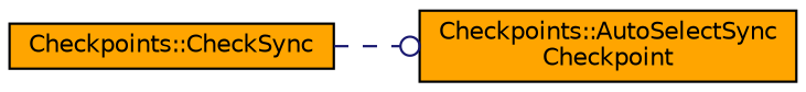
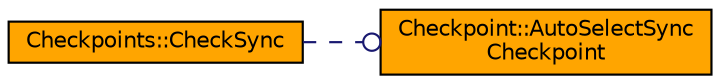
  digraph {
    rankdir=LR
    node [color=black fillcolor=orange fontname=Helvetica fontsize=10 shape=record style=filled]
    n1 [fontcolor=black height=0.2 label="Checkpoints::CheckSync" width=0.4]
-   n2 [height=0.2 label="Checkpoints::AutoSelectSync\lCheckpoint" width=0.4]
+   n2 [height=0.2 label="Checkpoint::AutoSelectSync\lCheckpoint" width=0.4]
    n1 -> n2 [color=midnightblue fontname=Helvetica fontsize=10 labelfontname=Helvetica labelfontsize=10 style=dashed arrowhead=odot]
  }
